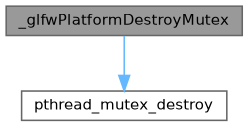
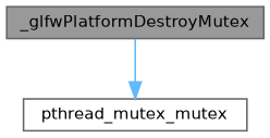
  digraph {
    rankdir=TB
    node [fontname=Helvetica fontsize=10 shape=box style=filled]
    n1 [color=gray40 fillcolor=grey60 fontcolor=black height=0.2 label=_glfwPlatformDestroyMutex width=0.4]
-   n2 [color=grey40 fillcolor=white height=0.2 label=pthread_mutex_destroy width=0.4]
+   n2 [color=grey40 fillcolor=white height=0.2 label=pthread_mutex_mutex width=0.4]
    n1 -> n2 [color=steelblue1 fontname=Helvetica fontsize=10 labelfontname=Helvetica labelfontsize=10 style=solid]
  }
